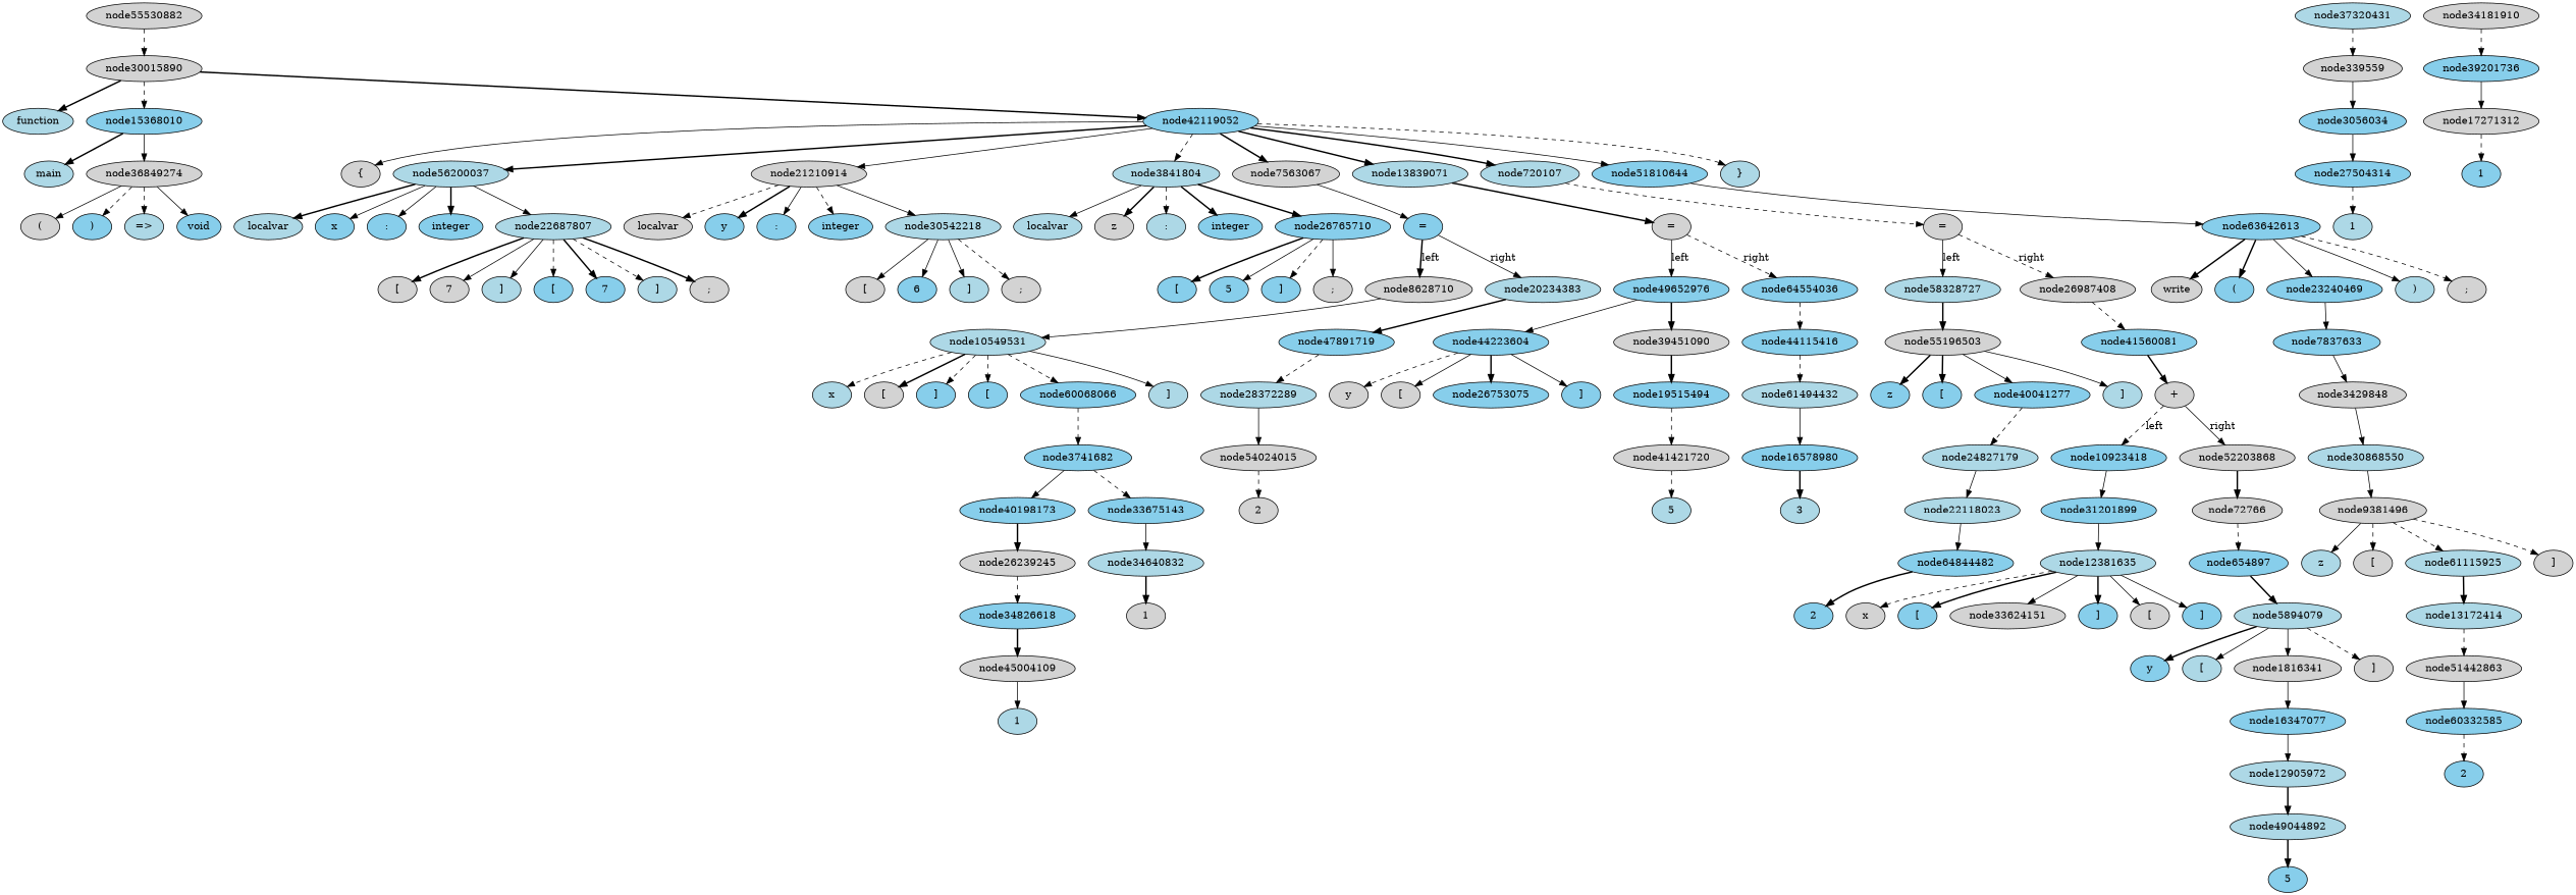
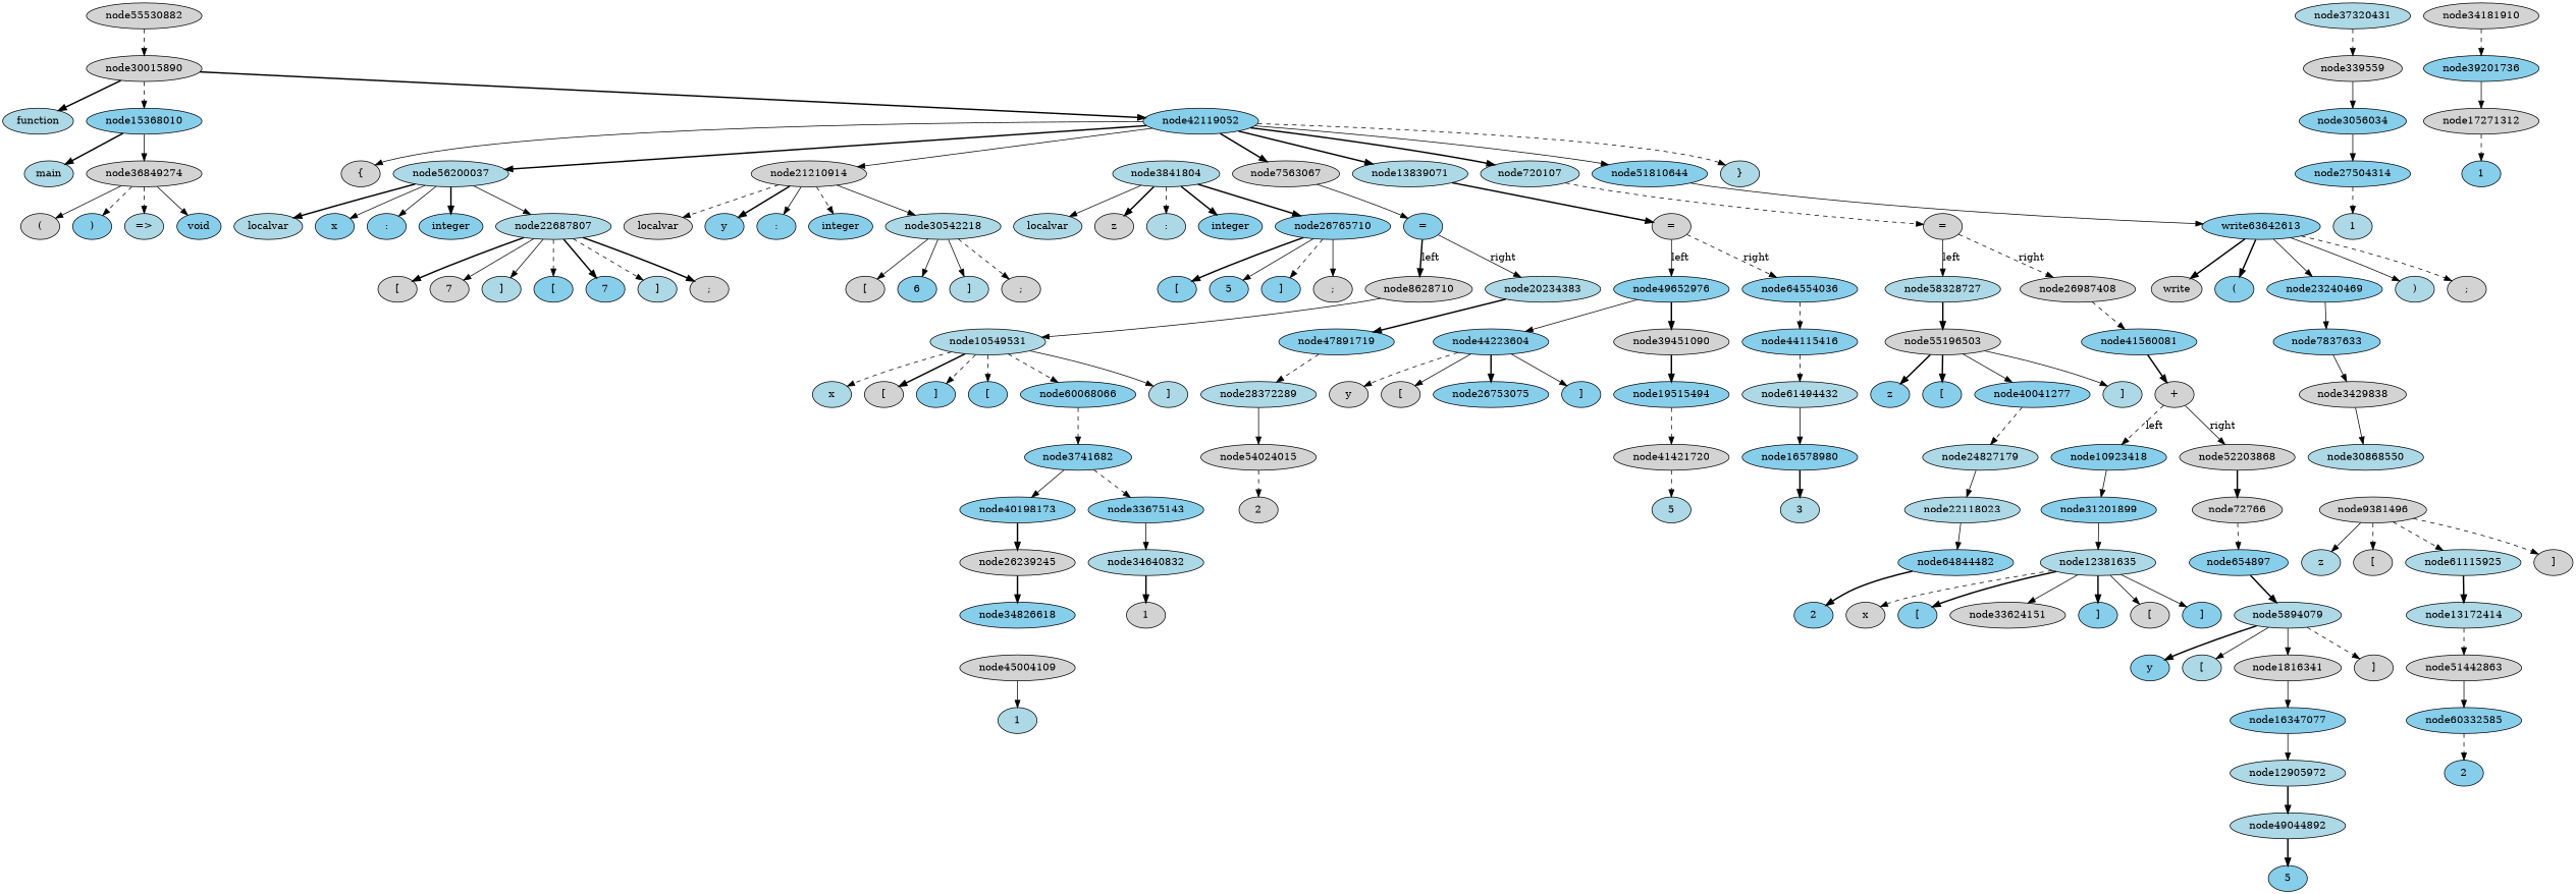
  digraph {
    node [fillcolor=skyblue style=filled]
    edge [style=solid]
    node55530882 [fillcolor=lightgrey]
    node30015890 [fillcolor=lightgrey]
    n3 [fillcolor=lightblue label=function]
    node15368010
    node42119052
    n6 [fillcolor=lightblue label=main]
    node36849274 [fillcolor=lightgrey]
    n8 [fillcolor=lightgrey label="{"]
    node56200037 [fillcolor=lightblue]
    node21210914 [fillcolor=lightgrey]
    node3841804 [fillcolor=lightblue]
    node7563067 [fillcolor=lightgrey]
    n13 [fillcolor=lightblue label=node13839071]
    node720107 [fillcolor=lightblue]
    node51810644
    n16 [fillcolor=lightblue label="}"]
    n17 [fillcolor=lightgrey label="("]
    n18 [label=")"]
    n19 [fillcolor=lightblue label="=>"]
    n20 [label=void]
    n21 [fillcolor=lightblue label=localvar]
    n22 [label=x]
    n23 [label=":"]
    n24 [label=integer]
    node22687807 [fillcolor=lightblue]
    n26 [fillcolor=lightgrey label=localvar]
    n27 [label=y]
    n28 [label=":"]
    n29 [label=integer]
    node30542218 [fillcolor=lightblue]
    n31 [fillcolor=lightblue label=localvar]
    n32 [fillcolor=lightgrey label=z]
    n33 [fillcolor=lightblue label=":"]
    n34 [label=integer]
    node26765710
    n36 [label="="]
    n37 [fillcolor=lightgrey label="="]
    n38 [fillcolor=lightgrey label="="]
-   node63642613
+   node63642613 [label=write63642613]
    n40 [fillcolor=lightgrey label="["]
    n41 [fillcolor=lightgrey label=7]
    n42 [fillcolor=lightblue label="]"]
    n43 [label="["]
    n44 [label=7]
    n45 [fillcolor=lightblue label="]"]
    n46 [fillcolor=lightgrey label=";"]
    n47 [fillcolor=lightgrey label="["]
    n48 [label=6]
    n49 [fillcolor=lightblue label="]"]
    n50 [fillcolor=lightgrey label=";"]
    n51 [label="["]
    n52 [label=5]
    n53 [label="]"]
    n54 [fillcolor=lightgrey label=";"]
    node8628710 [fillcolor=lightgrey]
    node20234383 [fillcolor=lightblue]
    node10549531 [fillcolor=lightblue]
    node47891719
    n59 [fillcolor=lightblue label=x]
    n60 [fillcolor=lightgrey label="["]
    n61 [label="]"]
    n62 [label="["]
    node60068066
    n64 [fillcolor=lightblue label="]"]
    node26239245 [fillcolor=lightgrey]
    node40198173
    node3741682
    node34826618
    node45004109 [fillcolor=lightgrey]
    n70 [fillcolor=lightblue label=1]
    node33675143
    node34640832 [fillcolor=lightblue]
    n73 [fillcolor=lightgrey label=1]
    node28372289 [fillcolor=lightblue]
    node54024015 [fillcolor=lightgrey]
    n76 [fillcolor=lightgrey label=2]
    node49652976
    node64554036
    node44223604
    node39451090 [fillcolor=lightgrey]
    node44115416
    n82 [fillcolor=lightgrey label=y]
    n83 [fillcolor=lightgrey label="["]
    node26753075
    n85 [label="]"]
    node19515494
    node41421720 [fillcolor=lightgrey]
    n88 [fillcolor=lightblue label=5]
    node61494432 [fillcolor=lightblue]
    node16578980
    n91 [fillcolor=lightblue label=3]
    node58328727 [fillcolor=lightblue]
    node26987408 [fillcolor=lightgrey]
    node55196503 [fillcolor=lightgrey]
    node41560081
    n96 [label=z]
    n97 [label="["]
    node40041277
    n99 [fillcolor=lightblue label="]"]
    node24827179 [fillcolor=lightblue]
    node22118023 [fillcolor=lightblue]
    node64844482
    n103 [label=2]
    n104 [fillcolor=lightgrey label="+"]
    node10923418
    node52203868 [fillcolor=lightgrey]
    node31201899
    node72766 [fillcolor=lightgrey]
    node12381635 [fillcolor=lightblue]
    n110 [fillcolor=lightgrey label=x]
    n111 [label="["]
    node33624151 [fillcolor=lightgrey]
    n113 [label="]"]
    n114 [fillcolor=lightgrey label="["]
    n115 [label="]"]
    node37320431 [fillcolor=lightblue]
    node339559 [fillcolor=lightgrey]
    node34181910 [fillcolor=lightgrey]
    node39201736
    node17271312 [fillcolor=lightgrey]
    n121 [label=1]
    node3056034
    node27504314
    n124 [fillcolor=lightblue label=1]
    node654897
    node5894079 [fillcolor=lightblue]
    n127 [label=y]
    n128 [fillcolor=lightblue label="["]
    node1816341 [fillcolor=lightgrey]
    n130 [fillcolor=lightgrey label="]"]
    node16347077
    node12905972 [fillcolor=lightblue]
    node49044892 [fillcolor=lightblue]
    n134 [label=5]
    n135 [fillcolor=lightgrey label=write]
    n136 [label="("]
    node23240469
    n138 [fillcolor=lightblue label=")"]
    n139 [fillcolor=lightgrey label=";"]
    node7837633
-   node3429838 [fillcolor=lightgrey label=node3429848]
+   node3429838 [fillcolor=lightgrey]
    node30868550 [fillcolor=lightblue]
    node9381496 [fillcolor=lightgrey]
    n144 [fillcolor=lightblue label=z]
    n145 [fillcolor=lightgrey label="["]
    node61115925 [fillcolor=lightblue]
    n147 [fillcolor=lightgrey label="]"]
    node13172414 [fillcolor=lightblue]
    node51442863 [fillcolor=lightgrey]
    node60332585
    n151 [label=2]
    node55530882 -> node30015890 [style=dashed]
    node30015890 -> n3 [style=bold]
    node30015890 -> node15368010 [style=dashed]
    node30015890 -> node42119052 [style=bold]
    node15368010 -> n6 [style=bold]
    node15368010 -> node36849274
    node42119052 -> n8
    node42119052 -> node56200037 [style=bold]
    node42119052 -> node21210914
-   node42119052 -> node3841804 [style=dashed]
    node42119052 -> node7563067 [style=bold]
    node42119052 -> n13 [style=bold]
    node42119052 -> node720107 [style=bold]
    node42119052 -> node51810644
    node42119052 -> n16 [style=dashed]
    node36849274 -> n17
    node36849274 -> n18 [style=dashed]
    node36849274 -> n19 [style=dashed]
    node36849274 -> n20
    node56200037 -> n21 [style=bold]
    node56200037 -> n22
    node56200037 -> n23
    node56200037 -> n24 [style=bold]
    node56200037 -> node22687807
    node21210914 -> n26 [style=dashed]
    node21210914 -> n27 [style=bold]
    node21210914 -> n28
    node21210914 -> n29 [style=dashed]
    node21210914 -> node30542218
    node3841804 -> n31
    node3841804 -> n32 [style=bold]
    node3841804 -> n33 [style=dashed]
    node3841804 -> n34 [style=bold]
    node3841804 -> node26765710 [style=bold]
    node7563067 -> n36
    n13 -> n37 [style=bold]
    node720107 -> n38 [style=dashed]
    node51810644 -> node63642613
    node22687807 -> n40 [style=bold]
    node22687807 -> n41
    node22687807 -> n42
    node22687807 -> n43 [style=dashed]
    node22687807 -> n44 [style=bold]
    node22687807 -> n45 [style=dashed]
    node22687807 -> n46 [style=bold]
    node30542218 -> n47
    node30542218 -> n48
    node30542218 -> n49
    node30542218 -> n50 [style=dashed]
    node26765710 -> n51 [style=bold]
    node26765710 -> n52
    node26765710 -> n53 [style=dashed]
    node26765710 -> n54
    n36 -> node8628710 [label=left style=bold]
    n36 -> node20234383 [label=right]
    n37 -> node49652976 [label=left]
    n37 -> node64554036 [label=right style=dashed]
    n38 -> node58328727 [label=left]
    n38 -> node26987408 [label=right style=dashed]
    node63642613 -> n135 [style=bold]
    node63642613 -> n136 [style=bold]
    node63642613 -> node23240469
    node63642613 -> n138
    node63642613 -> n139 [style=dashed]
    node8628710 -> node10549531
    node20234383 -> node47891719 [style=bold]
    node10549531 -> n59 [style=dashed]
    node10549531 -> n60 [style=bold]
    node10549531 -> n61 [style=dashed]
    node10549531 -> n62 [style=dashed]
    node10549531 -> node60068066 [style=dashed]
    node10549531 -> n64
    node47891719 -> node28372289 [style=dashed]
    node60068066 -> node3741682 [style=dashed]
-   node26239245 -> node34826618 [style=dashed]
+   node26239245 -> node34826618 [style=bold]
    node40198173 -> node26239245 [style=bold]
    node3741682 -> node40198173
    node3741682 -> node33675143 [style=dashed]
-   node34826618 -> node45004109 [style=bold]
    node45004109 -> n70
    node33675143 -> node34640832
    node34640832 -> n73 [style=bold]
    node28372289 -> node54024015
    node54024015 -> n76 [style=dashed]
    node49652976 -> node44223604
    node49652976 -> node39451090 [style=bold]
    node64554036 -> node44115416 [style=dashed]
    node44223604 -> n82 [style=dashed]
    node44223604 -> n83
    node44223604 -> node26753075 [style=bold]
    node44223604 -> n85
    node39451090 -> node19515494 [style=bold]
    node44115416 -> node61494432 [style=dashed]
    node19515494 -> node41421720 [style=dashed]
    node41421720 -> n88 [style=dashed]
    node61494432 -> node16578980
    node16578980 -> n91 [style=bold]
    node58328727 -> node55196503 [style=bold]
    node26987408 -> node41560081 [style=dashed]
    node55196503 -> n96 [style=bold]
    node55196503 -> n97 [style=bold]
    node55196503 -> node40041277
    node55196503 -> n99
    node41560081 -> n104 [style=bold]
    node40041277 -> node24827179 [style=dashed]
    node24827179 -> node22118023
    node22118023 -> node64844482
    node64844482 -> n103 [style=bold]
    n104 -> node10923418 [label=left style=dashed]
    n104 -> node52203868 [label=right]
    node10923418 -> node31201899
    node52203868 -> node72766 [style=bold]
    node31201899 -> node12381635
    node72766 -> node654897 [style=dashed]
    node12381635 -> n110 [style=dashed]
    node12381635 -> n111 [style=bold]
    node12381635 -> node33624151
    node12381635 -> n113 [style=bold]
    node12381635 -> n114
    node12381635 -> n115
    node37320431 -> node339559 [style=dashed]
    node339559 -> node3056034
    node34181910 -> node39201736 [style=dashed]
    node39201736 -> node17271312
    node17271312 -> n121 [style=dashed]
    node3056034 -> node27504314
    node27504314 -> n124 [style=dashed]
    node654897 -> node5894079 [style=bold]
    node5894079 -> n127 [style=bold]
    node5894079 -> n128
    node5894079 -> node1816341
    node5894079 -> n130 [style=dashed]
    node1816341 -> node16347077
    node16347077 -> node12905972
    node12905972 -> node49044892 [style=bold]
    node49044892 -> n134 [style=bold]
    node23240469 -> node7837633
    node7837633 -> node3429838
    node3429838 -> node30868550
-   node30868550 -> node9381496
    node9381496 -> n144
    node9381496 -> n145 [style=dashed]
    node9381496 -> node61115925 [style=dashed]
    node9381496 -> n147 [style=dashed]
    node61115925 -> node13172414 [style=bold]
    node13172414 -> node51442863 [style=dashed]
    node51442863 -> node60332585
    node60332585 -> n151 [style=dashed]
  }
